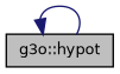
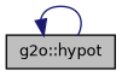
  digraph {
    rankdir=LR
-   n1 [color=black fillcolor=grey75 fontcolor=black fontname=Helvetica fontsize=10 height=0.2 label="g3o::hypot" shape=record style=filled width=0.4]
+   n1 [color=black fillcolor=grey75 fontcolor=black fontname=Helvetica fontsize=10 height=0.2 label="g2o::hypot" shape=record style=filled width=0.4]
    n1 -> n1 [color=midnightblue dir=back fontname=Helvetica fontsize=10 labelfontname=Helvetica labelfontsize=10 style=solid]
  }
